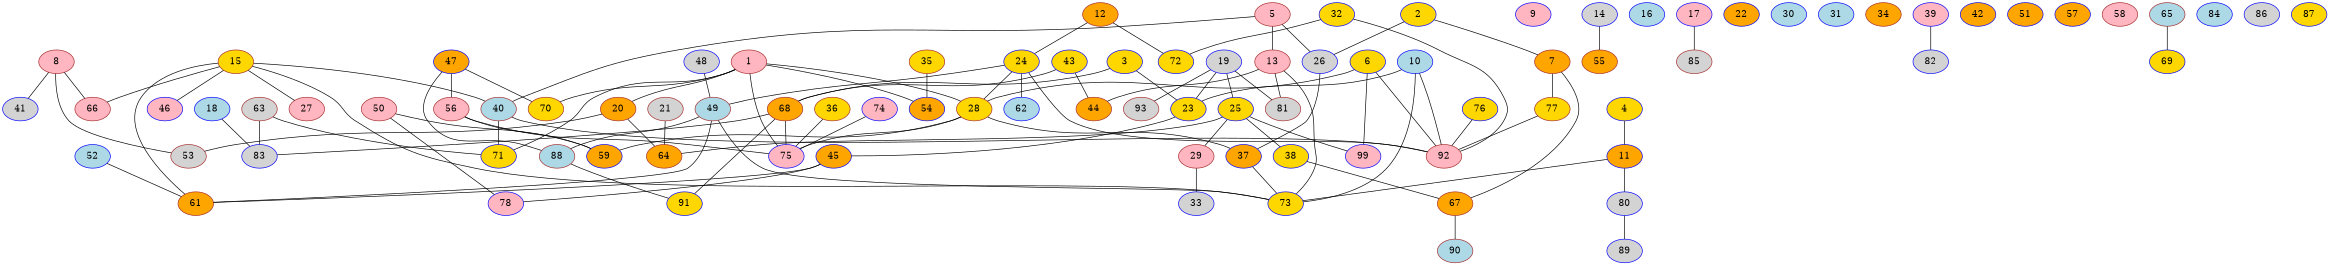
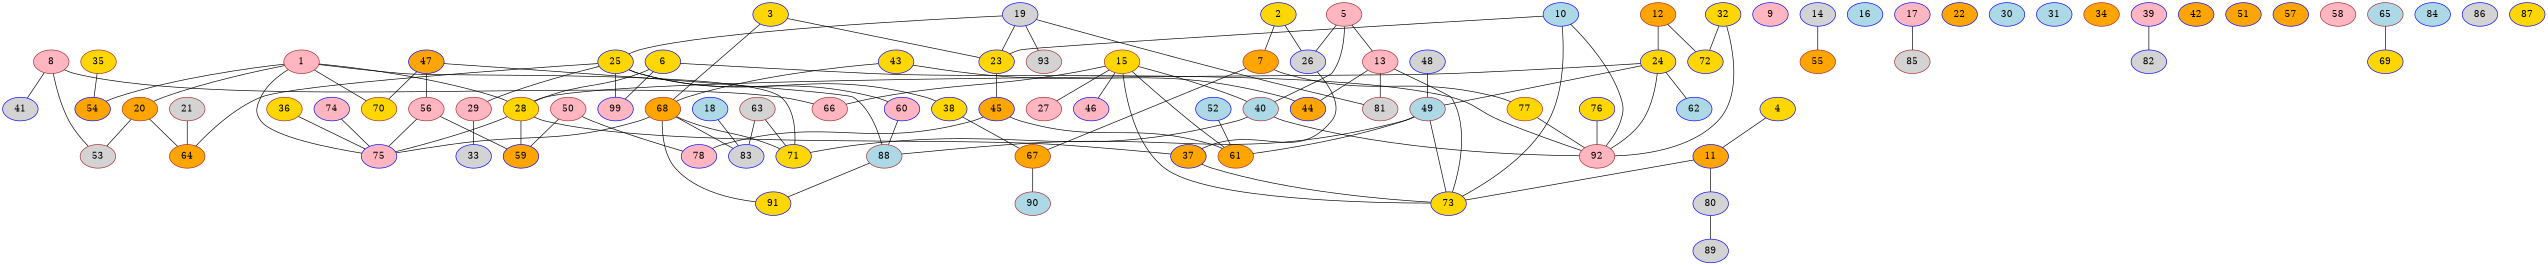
  graph {
    node [color=blue fillcolor=gold style=filled]
    1 [color=brown fillcolor=lightpink]
    20 [color=brown fillcolor=orange]
    28 [color=brown]
    54 [fillcolor=orange]
    70 [color=brown]
    71
    75 [fillcolor=lightpink]
    53 [color=brown fillcolor=lightgrey]
    64 [color=brown fillcolor=orange]
    37 [fillcolor=orange]
    59 [fillcolor=orange]
    7 [color=brown fillcolor=orange]
    2
    26 [fillcolor=lightgrey]
    67 [color=brown fillcolor=orange]
    77 [color=brown]
    3
    23
    68 [color=brown fillcolor=orange]
    45 [fillcolor=orange]
    83 [fillcolor=lightgrey]
    91
    11 [fillcolor=orange]
    4
    73
    80 [fillcolor=lightgrey]
    5 [color=brown fillcolor=lightpink]
    13 [color=brown fillcolor=lightpink]
    40 [color=brown fillcolor=lightblue]
-   44 [color=brown fillcolor=orange]
+   44 [fillcolor=orange]
    81 [color=brown fillcolor=lightgrey]
    92 [color=brown fillcolor=lightpink]
    6
    n34 [fillcolor=lightpink label=99]
    90 [color=brown fillcolor=lightblue]
    8 [color=brown fillcolor=lightpink]
    41 [fillcolor=lightgrey]
    66 [color=brown fillcolor=lightpink]
    9 [fillcolor=lightpink]
    10 [fillcolor=lightblue]
    12 [color=brown fillcolor=orange]
    24
    72
    49 [color=brown fillcolor=lightblue]
    62 [fillcolor=lightblue]
    14 [fillcolor=lightgrey]
    55 [color=brown fillcolor=orange]
    15 [color=brown]
    27 [color=brown fillcolor=lightpink]
    46 [fillcolor=lightpink]
    61 [color=brown fillcolor=orange]
    16 [fillcolor=lightblue]
    17 [fillcolor=lightpink]
    85 [color=brown fillcolor=lightgrey]
    18 [fillcolor=lightblue]
    19 [fillcolor=lightgrey]
    25
    93 [color=brown fillcolor=lightgrey]
    29 [color=brown fillcolor=lightpink]
    38
+   60 [fillcolor=lightpink]
    21 [color=brown fillcolor=lightgrey]
    22 [fillcolor=orange]
    78 [fillcolor=lightpink]
    88 [color=brown fillcolor=lightblue]
    33 [fillcolor=lightgrey]
    30 [fillcolor=lightblue]
    31 [fillcolor=lightblue]
    32
    34 [color=brown fillcolor=orange]
    35 [color=brown]
    36 [color=brown]
    39 [fillcolor=lightpink]
    82 [fillcolor=lightgrey]
    42 [fillcolor=orange]
    43
    47 [fillcolor=orange]
    56 [color=brown fillcolor=lightpink]
    48 [fillcolor=lightgrey]
    50 [color=brown fillcolor=lightpink]
    51 [fillcolor=orange]
    52 [fillcolor=lightblue]
    89 [fillcolor=lightgrey]
    57 [fillcolor=orange]
    58 [color=brown fillcolor=lightpink]
    63 [color=brown fillcolor=lightgrey]
    65 [color=brown fillcolor=lightblue]
    69
    74 [fillcolor=lightpink]
    76
    84 [fillcolor=lightblue]
    86 [fillcolor=lightgrey]
    87
    1 -- 20
    1 -- 28
    1 -- 54
    1 -- 70
    1 -- 71
    1 -- 75
    20 -- 53
    20 -- 64
    28 -- 75
    28 -- 37
    28 -- 59
    37 -- 73
    7 -- 67
    7 -- 77
    2 -- 7
    2 -- 26
    26 -- 37
    67 -- 90
    77 -- 92
    3 -- 23
    3 -- 68
    23 -- 45
+   68 -- 71
    68 -- 75
    68 -- 83
    68 -- 91
    45 -- 61
    45 -- 78
    11 -- 73
    11 -- 80
    4 -- 11
    80 -- 89
    5 -- 26
    5 -- 13
    5 -- 40
    13 -- 73
    13 -- 44
    13 -- 81
    40 -- 71
    40 -- 92
    6 -- 28
    6 -- 92
    6 -- n34
    8 -- 53
    8 -- 41
    8 -- 66
    10 -- 23
    10 -- 73
    10 -- 92
    12 -- 24
    12 -- 72
    24 -- 28
    24 -- 92
    24 -- 49
    24 -- 62
    49 -- 73
    49 -- 61
    49 -- 88
    14 -- 55
    15 -- 73
    15 -- 40
    15 -- 66
    15 -- 27
    15 -- 46
    15 -- 61
    17 -- 85
    18 -- 83
    19 -- 23
    19 -- 81
    19 -- 25
    19 -- 93
    25 -- 64
    25 -- n34
    25 -- 29
    25 -- 38
+   25 -- 60
    29 -- 33
    38 -- 67
+   60 -- 88
    21 -- 64
    88 -- 91
    32 -- 92
    32 -- 72
    35 -- 54
    36 -- 75
    39 -- 82
    43 -- 68
    43 -- 44
    47 -- 70
    47 -- 88
    47 -- 56
    56 -- 75
    56 -- 59
    48 -- 49
    50 -- 59
    50 -- 78
    52 -- 61
    63 -- 71
    63 -- 83
    65 -- 69
    74 -- 75
    76 -- 92
  }
